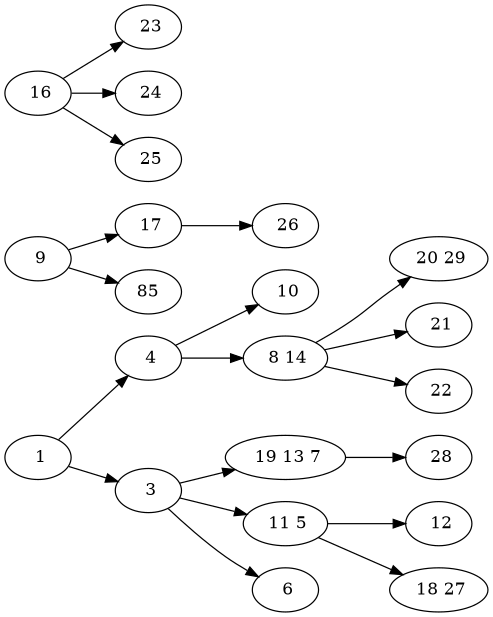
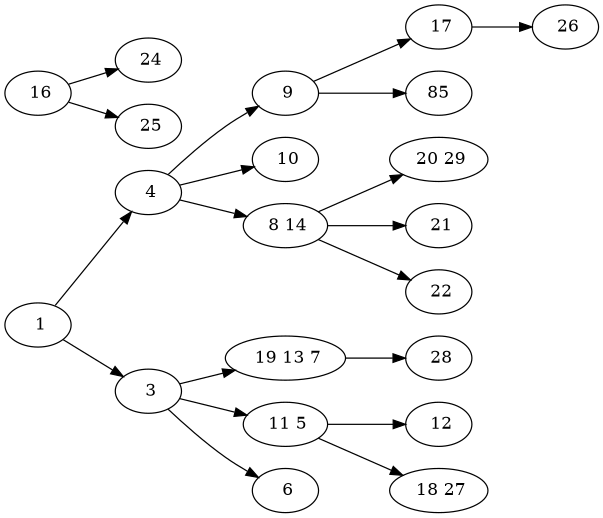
  digraph {
    rankdir=LR
    " 1"
    " 4"
    " 3"
    " 9"
    " 10"
    " 8 14"
    " 19 13 7"
    " 11 5"
    " 6"
    " 17"
    n11 [label=85]
    " 20 29"
    " 21"
    " 22"
    " 28"
    " 12"
    " 18 27"
    " 16"
-   " 23"
    " 24"
    " 25"
    " 26"
    " 1" -> " 4"
    " 1" -> " 3"
+   " 4" -> " 9"
    " 4" -> " 10"
    " 4" -> " 8 14"
    " 3" -> " 19 13 7"
    " 3" -> " 11 5"
    " 3" -> " 6"
    " 9" -> " 17"
    " 9" -> n11
    " 8 14" -> " 20 29"
    " 8 14" -> " 21"
    " 8 14" -> " 22"
    " 19 13 7" -> " 28"
    " 11 5" -> " 12"
    " 11 5" -> " 18 27"
    " 17" -> " 26"
-   " 16" -> " 23"
    " 16" -> " 24"
    " 16" -> " 25"
  }
